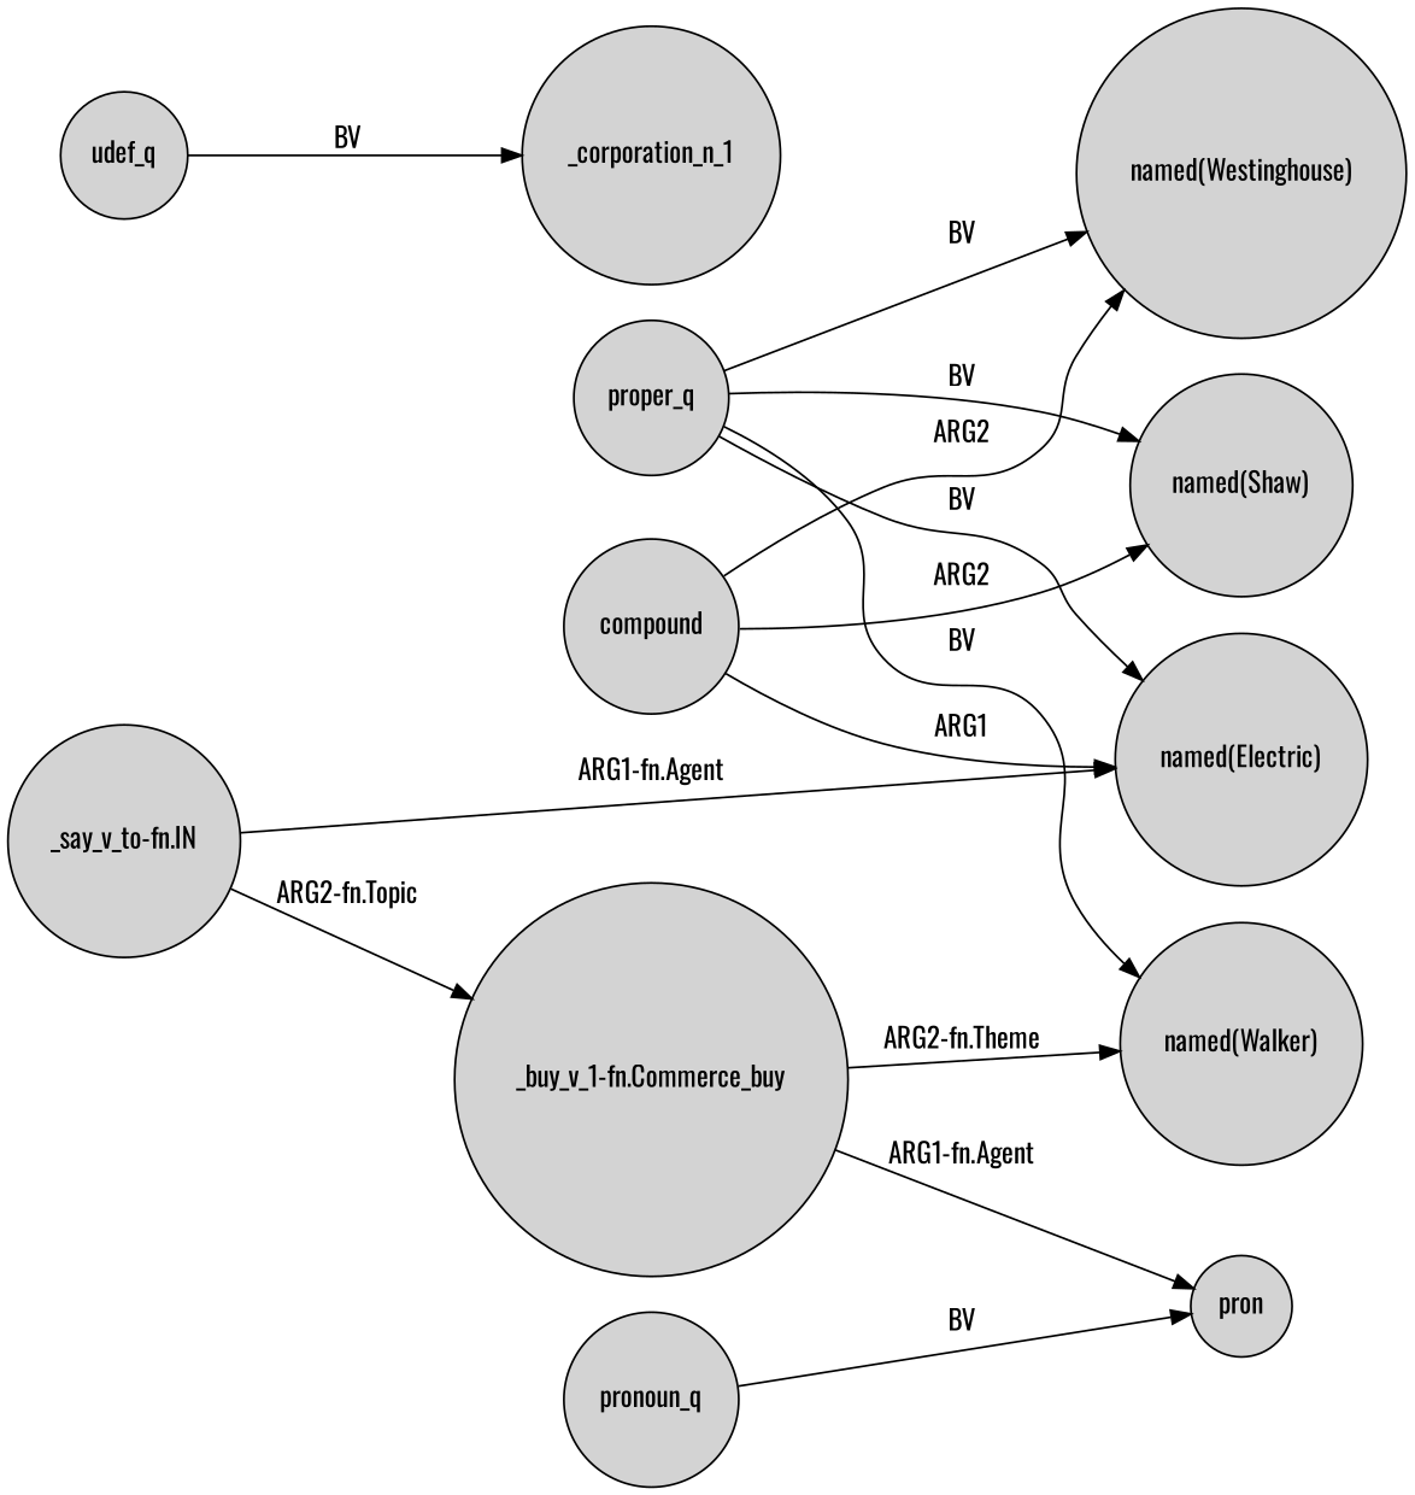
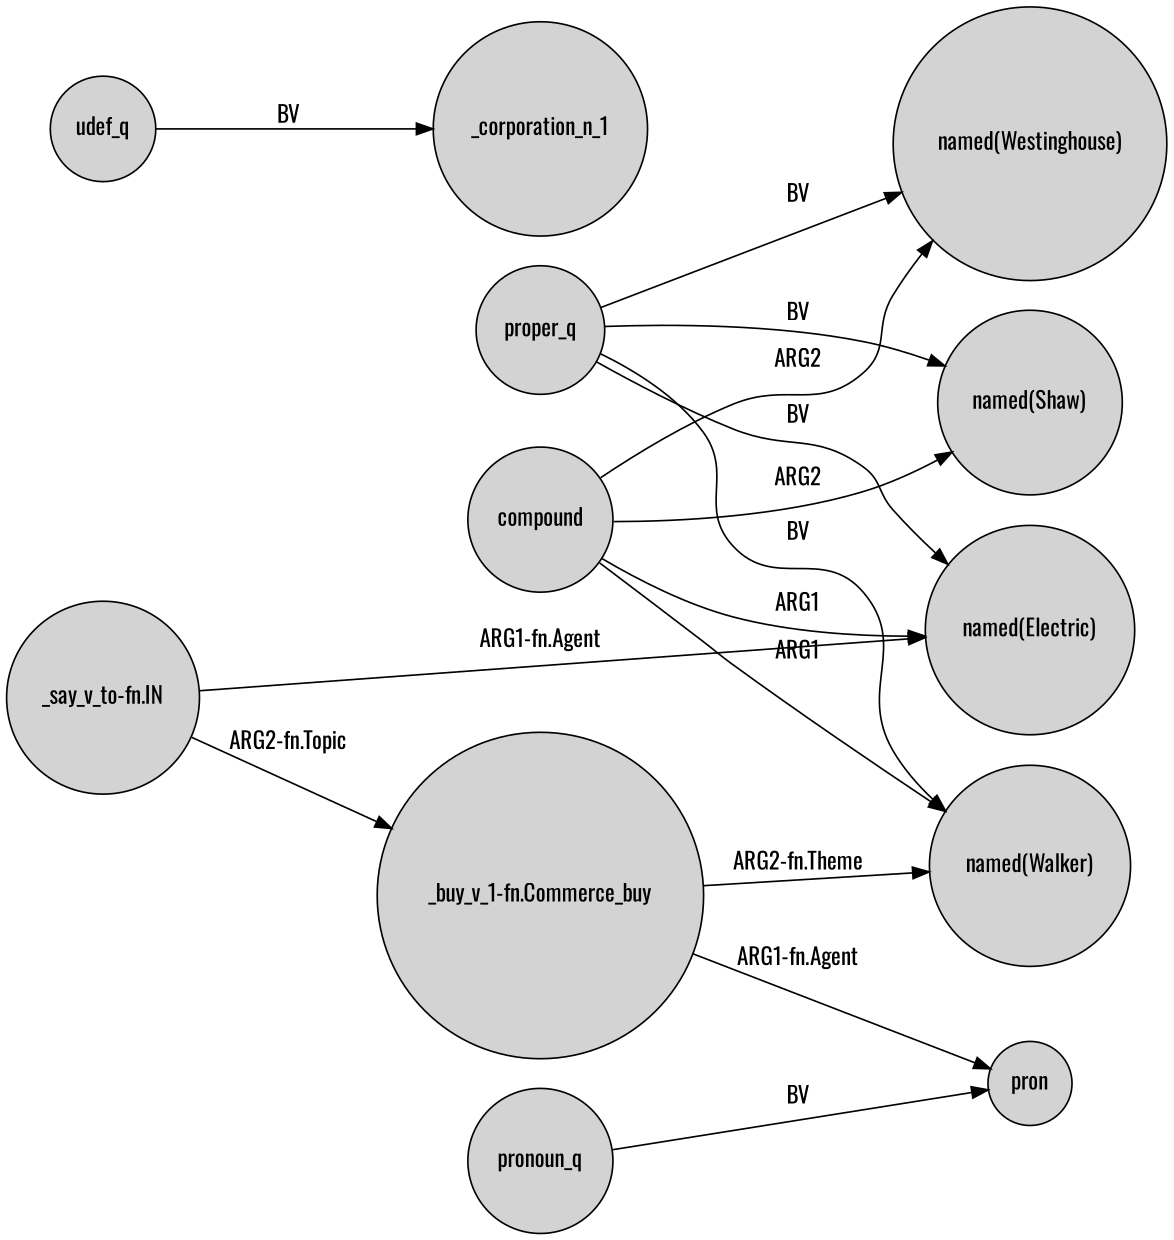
  digraph {
    fontname=Oswald
    rankdir=LR
    node [fontname=Oswald shape=circle style=filled]
    edge [fontname=Oswald]
    compound
    "named(Westinghouse)"
    "named(Electric)"
    "named(Walker)"
    "named(Shaw)"
    proper_q
    udef_q
    _corporation_n_1
    "_say_v_to-fn.IN"
    "_buy_v_1-fn.Commerce_buy"
    pron
    pronoun_q
    compound -> "named(Westinghouse)" [label=ARG2]
    compound -> "named(Electric)" [label=ARG1]
+   compound -> "named(Walker)" [label=ARG1]
    compound -> "named(Shaw)" [label=ARG2]
    proper_q -> "named(Westinghouse)" [label=BV]
    proper_q -> "named(Electric)" [label=BV]
    proper_q -> "named(Walker)" [label=BV]
    proper_q -> "named(Shaw)" [label=BV]
    udef_q -> _corporation_n_1 [label=BV]
    "_say_v_to-fn.IN" -> "named(Electric)" [label="ARG1-fn.Agent"]
    "_say_v_to-fn.IN" -> "_buy_v_1-fn.Commerce_buy" [label="ARG2-fn.Topic"]
    "_buy_v_1-fn.Commerce_buy" -> "named(Walker)" [label="ARG2-fn.Theme"]
    "_buy_v_1-fn.Commerce_buy" -> pron [label="ARG1-fn.Agent"]
    pronoun_q -> pron [label=BV]
  }
